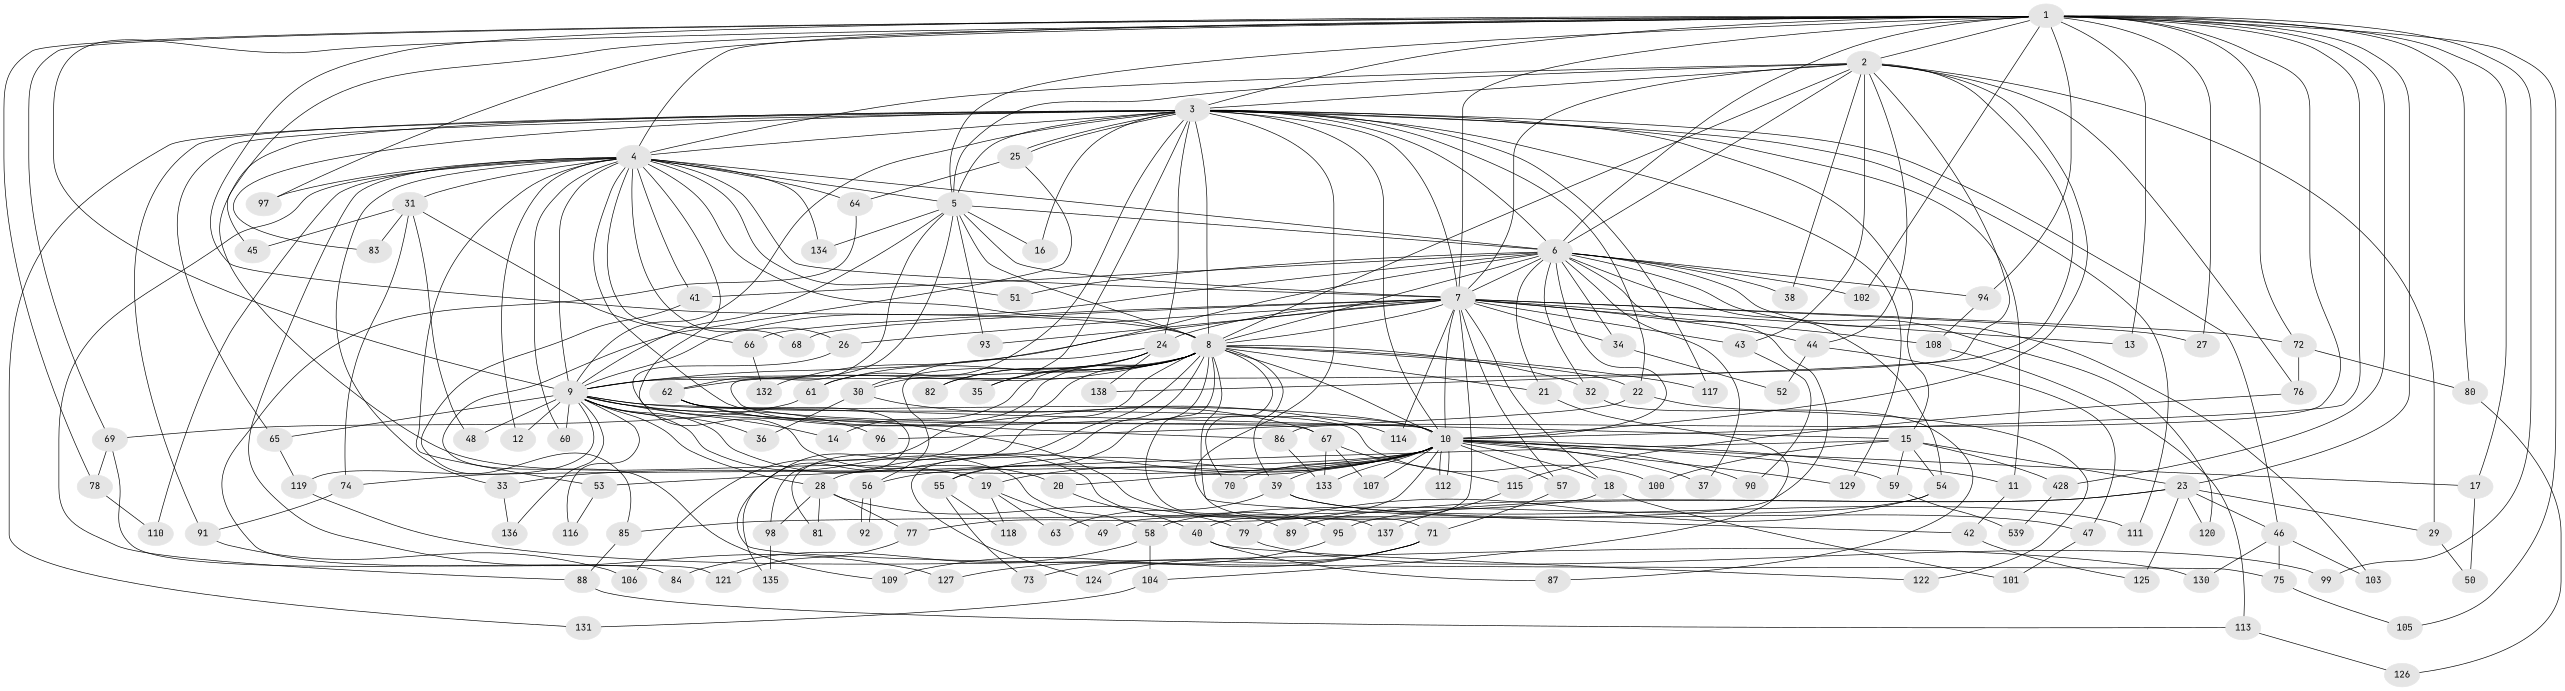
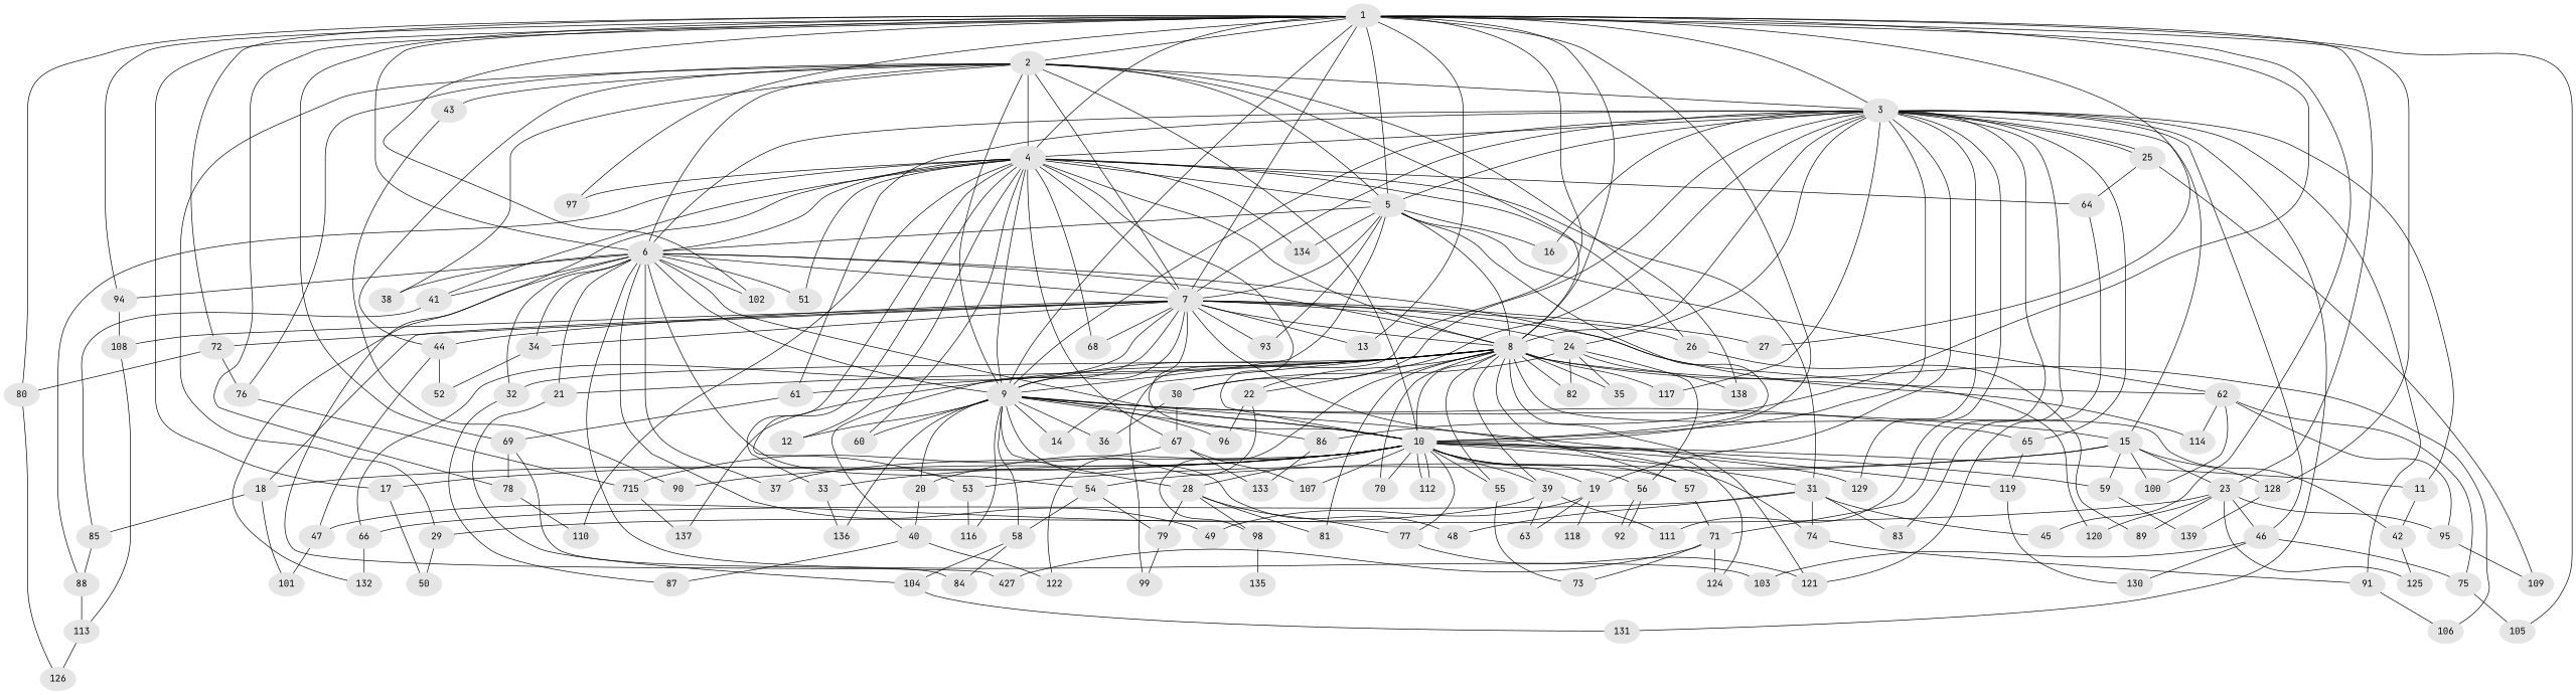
  graph {
    fontname="JetBrains Mono"
    node [color=gray90 fontname="JetBrains Mono" style=filled]
    edge [fontname="JetBrains Mono"]
    1
    2
    3
    4
    5
    6
    7
    8
    9
    10
    13
    17
    23
    27
    45
    69
    72
    78
    80
    86
    94
    97
    99
    102
    105
-   128 [label=428]
+   128
    29
    38
    43
    44
    76
    138
    11
    15
    16
    19
    22
    24
    25
    30
    46
    61
    65
    71
    83
    91
    111
    117
    129
    131
    12
    26
    31
    33
    41
    51
    53
    60
    64
    67
    68
    88
    110
-   127
+   127 [label=427]
    134
    62
    93
    21
    32
    34
    37
    49
    54
    103
    120
    132
    18
    40
    57
    66
    108
    114
    14
    35
    39
    42
    55
    70
    81
    82
    98
    106
    124
    135
    137
    20
    28
    36
    48
    58
    96
    116
    119
    136
    56
    59
    74
    77
    90
    107
    112
    50
    89
    95
    125
    84
    126
    133
-   139 [label=539]
+   139
    52
    47
-   115
+   115 [label=715]
    100
    63
    118
    122
    109
    75
    130
    73
    85
    121
    113
    104
    87
    79
    101
    92
    1 -- 2
    1 -- 3
    1 -- 4
    1 -- 5
    1 -- 6
    1 -- 7
    1 -- 8
    1 -- 9
    1 -- 10
    1 -- 13
    1 -- 17
    1 -- 23
    1 -- 27
    1 -- 45
    1 -- 69
    1 -- 72
    1 -- 78
    1 -- 80
    1 -- 86
    1 -- 94
    1 -- 97
    1 -- 99
    1 -- 102
    1 -- 105
    1 -- 128
    2 -- 3
    2 -- 4
    2 -- 5
    2 -- 6
    2 -- 7
    2 -- 8
    2 -- 9
    2 -- 10
    2 -- 29
    2 -- 38
    2 -- 43
    2 -- 44
    2 -- 76
    2 -- 138
    3 -- 4
    3 -- 5
    3 -- 6
    3 -- 7
    3 -- 8
    3 -- 9
    3 -- 10
    3 -- 11
    3 -- 15
    3 -- 16
    3 -- 19
    3 -- 22
    3 -- 24
    3 -- 25
    3 -- 25
    3 -- 30
    3 -- 46
    3 -- 61
    3 -- 65
    3 -- 71
    3 -- 83
    3 -- 91
    3 -- 111
    3 -- 117
    3 -- 129
    3 -- 131
    4 -- 5
    4 -- 6
    4 -- 7
    4 -- 8
    4 -- 9
    4 -- 10
    4 -- 97
    4 -- 12
    4 -- 26
    4 -- 31
    4 -- 33
    4 -- 41
    4 -- 51
    4 -- 53
    4 -- 60
    4 -- 64
    4 -- 67
    4 -- 68
    4 -- 88
    4 -- 110
    4 -- 127
    4 -- 134
    5 -- 6
    5 -- 7
    5 -- 8
    5 -- 9
    5 -- 10
    5 -- 16
    5 -- 134
    5 -- 62
    5 -- 93
    6 -- 7
    6 -- 8
    6 -- 9
    6 -- 10
    6 -- 94
    6 -- 102
    6 -- 38
    6 -- 41
    6 -- 51
    6 -- 21
    6 -- 32
    6 -- 34
    6 -- 37
    6 -- 49
    6 -- 54
    6 -- 103
    6 -- 120
    6 -- 132
    7 -- 8
    7 -- 9
    7 -- 10
    7 -- 13
    7 -- 27
    7 -- 72
-   7 -- 43
    7 -- 44
    7 -- 24
    7 -- 26
    7 -- 68
    7 -- 93
    7 -- 34
    7 -- 18
    7 -- 40
    7 -- 57
    7 -- 66
    7 -- 108
    7 -- 114
    8 -- 9
    8 -- 10
    8 -- 22
    8 -- 61
    8 -- 117
    8 -- 62
    8 -- 21
    8 -- 32
    8 -- 14
    8 -- 35
    8 -- 39
    8 -- 42
    8 -- 55
    8 -- 70
    8 -- 81
    8 -- 82
    8 -- 98
    8 -- 106
    8 -- 124
-   8 -- 135
+   8 -- 121
    8 -- 137
    9 -- 10
    9 -- 86
    9 -- 15
    9 -- 65
    9 -- 12
    9 -- 60
    9 -- 14
    9 -- 20
    9 -- 28
    9 -- 36
    9 -- 48
    9 -- 58
    9 -- 96
    9 -- 116
    9 -- 119
    9 -- 136
    10 -- 17
    10 -- 11
    10 -- 19
    10 -- 129
-   10 -- 133
+   10 -- 31
    10 -- 33
    10 -- 37
    10 -- 18
    10 -- 57
    10 -- 39
    10 -- 55
    10 -- 70
    10 -- 20
    10 -- 28
    10 -- 56
    10 -- 59
    10 -- 74
    10 -- 77
    10 -- 90
    10 -- 107
    10 -- 112
    10 -- 112
    17 -- 50
    23 -- 29
    23 -- 46
    23 -- 120
    23 -- 89
    23 -- 95
    23 -- 125
    69 -- 78
    69 -- 84
    72 -- 80
    72 -- 76
    78 -- 110
    80 -- 126
    86 -- 133
    94 -- 108
    128 -- 139
    29 -- 50
    43 -- 90
    44 -- 52
    44 -- 47
    76 -- 115
    11 -- 42
    15 -- 23
    15 -- 128
    15 -- 53
    15 -- 54
    15 -- 59
    15 -- 100
    19 -- 49
    19 -- 63
    19 -- 118
    22 -- 96
    22 -- 122
    24 -- 138
    24 -- 30
    24 -- 35
    24 -- 82
    24 -- 56
    25 -- 64
    25 -- 109
    30 -- 67
    30 -- 36
    46 -- 103
    46 -- 75
    46 -- 130
    61 -- 69
    65 -- 119
    71 -- 127
    71 -- 124
    71 -- 73
    91 -- 106
    26 -- 89
    31 -- 45
    31 -- 83
    31 -- 66
    31 -- 48
    31 -- 74
    33 -- 136
    41 -- 85
    53 -- 116
    64 -- 121
    67 -- 107
    67 -- 133
    67 -- 115
    88 -- 113
    62 -- 114
    62 -- 95
    62 -- 100
    62 -- 75
    21 -- 104
    32 -- 87
    34 -- 52
    54 -- 58
    54 -- 79
    18 -- 85
    18 -- 101
    40 -- 122
    40 -- 87
    57 -- 71
    66 -- 132
    108 -- 113
    39 -- 111
    39 -- 47
    39 -- 63
    42 -- 125
-   55 -- 118
    55 -- 73
    98 -- 135
    20 -- 40
    28 -- 81
    28 -- 98
    28 -- 77
    28 -- 79
    58 -- 84
    58 -- 104
    119 -- 130
    56 -- 92
    56 -- 92
    59 -- 139
    74 -- 91
    77 -- 121
    95 -- 109
    47 -- 101
    115 -- 137
    75 -- 105
    85 -- 88
    113 -- 126
    104 -- 131
    79 -- 99
  }
